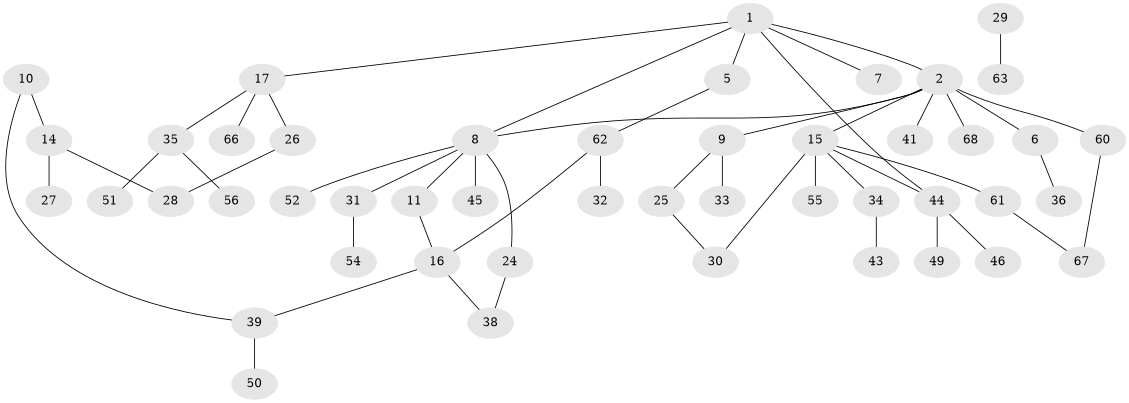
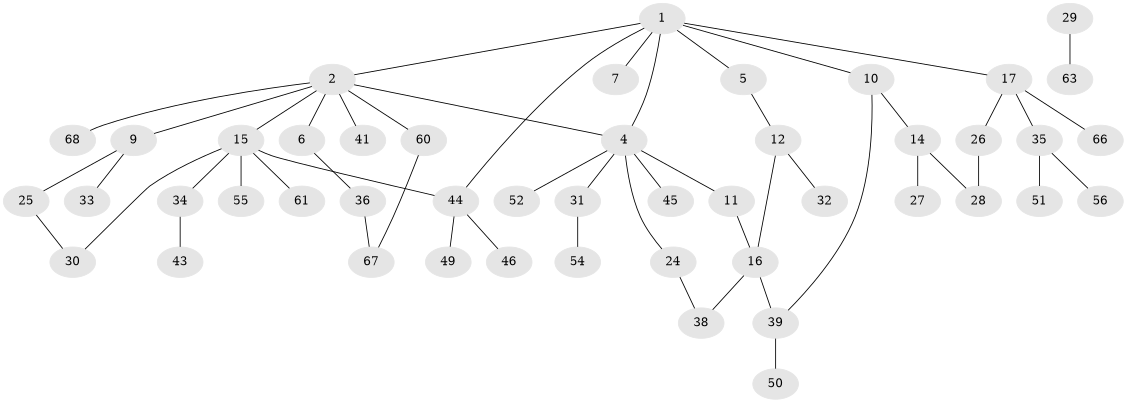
  graph {
    node [color=gray90 style=filled]
    1 [super="+4"]
    2 [super="+3"]
    5 [super="+31"]
    7
-   8 [super="+13"]
+   8 [super="+13" label=4]
    10 [super="+20"]
    17 [super="+18"]
    44 [super="+59"]
    6
    9 [super="+48"]
    15 [super="+23"]
    41
    60 [super="+65"]
    68
-   12 [super="+40" label=62]
+   12 [super="+40"]
    11
    n17 [label=31 super="+22"]
    24
    45
    n20 [label=52]
    14
    39 [super="+64"]
    26
    35 [super="+57"]
    66
    46
    49
    36
    25 [super="+52"]
    33
    30 [super="+37"]
    34
    55
    61
    67
    16 [super="+19"]
    32
    28 [super="+47"]
    54
    38
    27 [super="+42"]
    50
    43
    51 [super="+58"]
    56
    29 [super="+53"]
    63
    1 -- 2
    1 -- 5
    1 -- 7
    1 -- 8
+   1 -- 10
    1 -- 17
    1 -- 44
    2 -- 8
    2 -- 6
    2 -- 9
    2 -- 15
    2 -- 41
    2 -- 60
    2 -- 68
    5 -- 12
    8 -- 11
    8 -- n17
    8 -- 24
    8 -- 45
    8 -- n20
    10 -- 14
    10 -- 39
    17 -- 26
    17 -- 35
    17 -- 66
    44 -- 46
    44 -- 49
    6 -- 36
    9 -- 25
    9 -- 33
    15 -- 44
    15 -- 30
    15 -- 34
    15 -- 55
    15 -- 61
    60 -- 67
    12 -- 16
    12 -- 32
    11 -- 16
    n17 -- 54
    24 -- 38
    14 -- 28
    14 -- 27
    39 -- 50
    26 -- 28
    35 -- 51
    35 -- 56
-   61 -- 67
+   36 -- 67
    25 -- 30
    34 -- 43
    16 -- 39
    16 -- 38
    29 -- 63
  }
